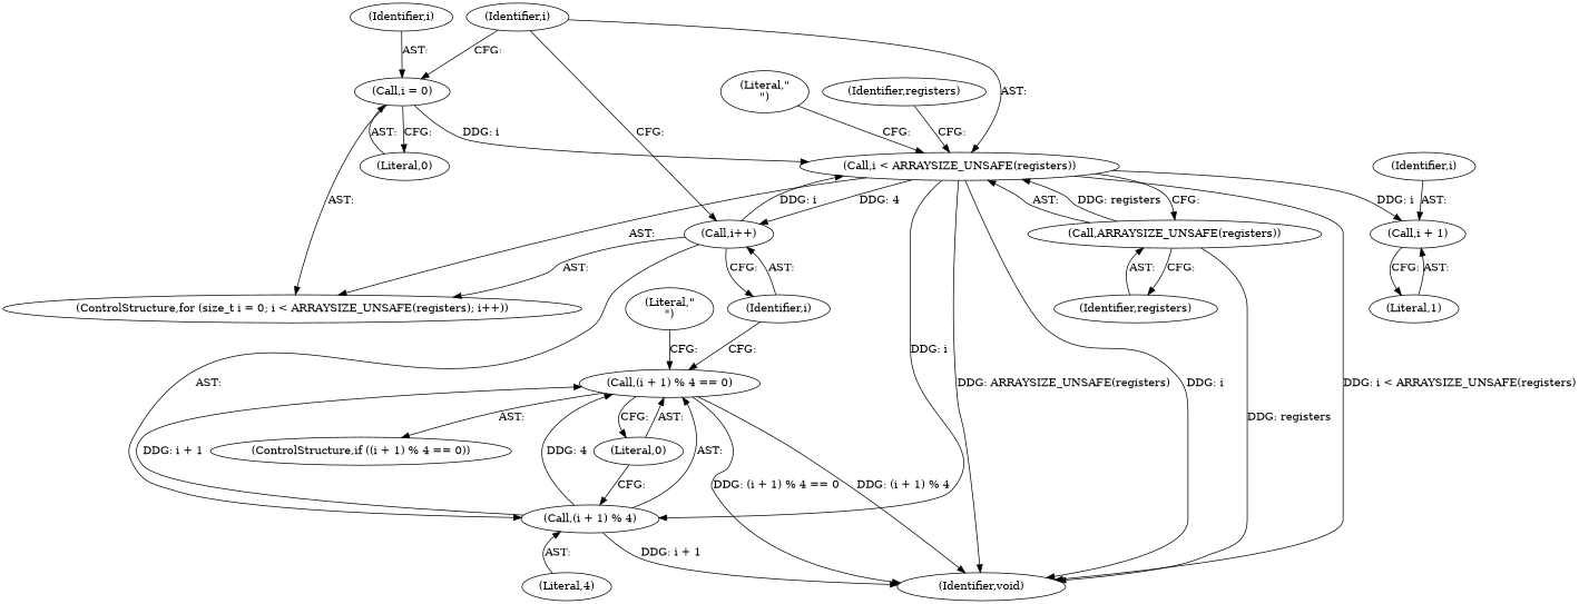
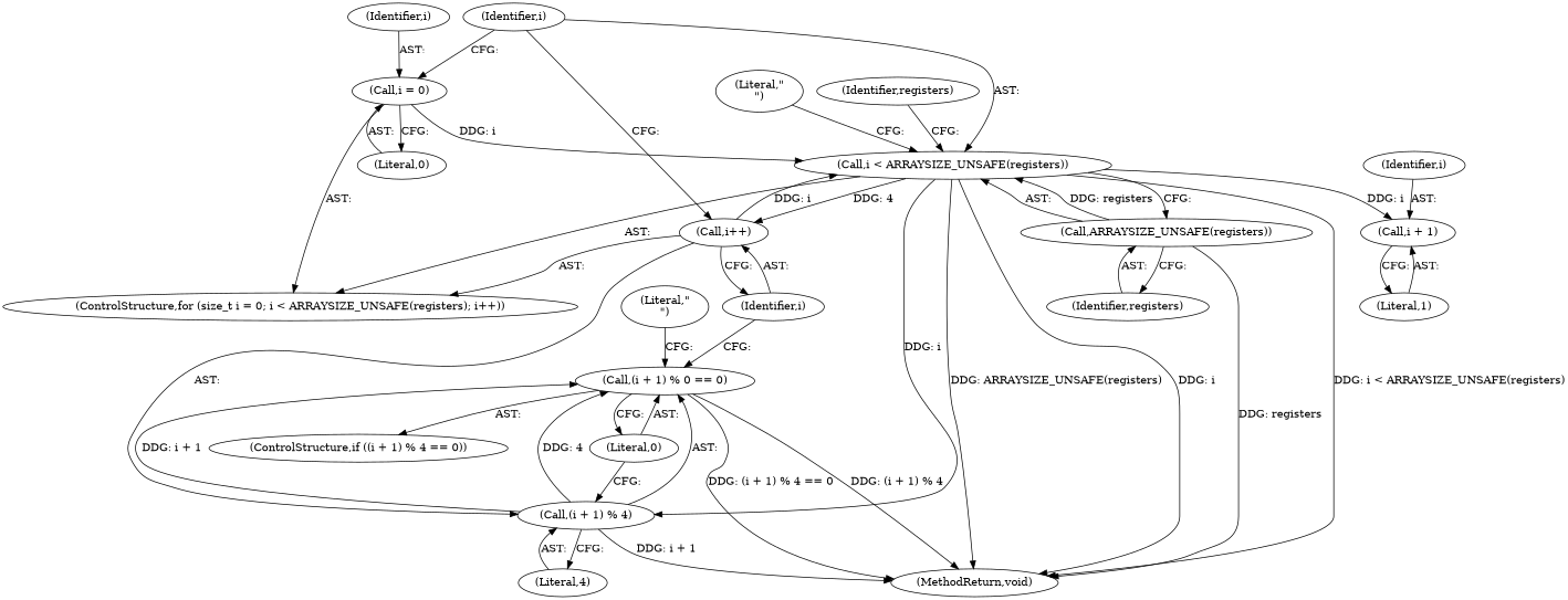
  digraph {
    n1 [label="(Call,i < ARRAYSIZE_UNSAFE(registers))"]
    n2 [label="(Call,i++)"]
    n3 [label="(Call,ARRAYSIZE_UNSAFE(registers))"]
    n4 [label="(Call,(i + 1) % 4)"]
    n5 [label="(Call,i + 1)"]
    n6 [label="(ControlStructure,for (size_t i = 0; i < ARRAYSIZE_UNSAFE(registers); i++))"]
-   n7 [label="(Identifier,void)"]
+   n7 [label="(MethodReturn,void)"]
    n8 [label="(Identifier,i)"]
    n9 [label="(Identifier,registers)"]
-   n10 [label="(Call,(i + 1) % 4 == 0)"]
+   n10 [label="(Call,(i + 1) % 0 == 0)"]
    n11 [label="(Literal,4)"]
    n12 [label="(Literal,1)"]
    n13 [label="(Call,i = 0)"]
    n14 [label="(Literal,0)"]
    n15 [label="(Literal,0)"]
    n16 [label="(ControlStructure,if ((i + 1) % 4 == 0))"]
    n17 [label="(Literal,\"\n\")"]
    n18 [label="(Identifier,i)"]
    n19 [label="(Literal,\"\n\")"]
    n20 [label="(Identifier,i)"]
    n21 [label="(Identifier,registers)"]
    n22 [label="(Identifier,i)"]
    n1 -> n2 [label="DDG: 4"]
    n1 -> n3 [label="CFG: "]
    n1 -> n4 [label="DDG: i"]
    n1 -> n5 [label="DDG: i"]
    n1 -> n6 [label="AST: "]
    n1 -> n7 [label="DDG: i < ARRAYSIZE_UNSAFE(registers)"]
    n1 -> n7 [label="DDG: ARRAYSIZE_UNSAFE(registers)"]
    n1 -> n7 [label="DDG: i"]
    n2 -> n1 [label="DDG: i"]
    n2 -> n4 [label="AST: "]
    n2 -> n6 [label="AST: "]
    n2 -> n8 [label="CFG: "]
    n3 -> n1 [label="AST: "]
    n3 -> n1 [label="DDG: registers"]
    n3 -> n7 [label="DDG: registers"]
    n3 -> n9 [label="CFG: "]
    n4 -> n7 [label="DDG: i + 1"]
    n4 -> n10 [label="AST: "]
    n4 -> n10 [label="DDG: i + 1"]
    n4 -> n10 [label="DDG: 4"]
+   n4 -> n11 [label="CFG: "]
    n5 -> n12 [label="CFG: "]
    n8 -> n2 [label="AST: "]
    n8 -> n10 [label="CFG: "]
    n9 -> n3 [label="AST: "]
    n10 -> n7 [label="DDG: (i + 1) % 4 == 0"]
    n10 -> n7 [label="DDG: (i + 1) % 4"]
    n10 -> n15 [label="CFG: "]
    n10 -> n16 [label="AST: "]
    n11 -> n4 [label="AST: "]
    n12 -> n5 [label="AST: "]
    n13 -> n1 [label="DDG: i"]
    n13 -> n6 [label="AST: "]
    n13 -> n14 [label="CFG: "]
    n14 -> n13 [label="AST: "]
    n15 -> n4 [label="CFG: "]
    n15 -> n10 [label="AST: "]
    n17 -> n1 [label="CFG: "]
    n18 -> n13 [label="AST: "]
    n19 -> n10 [label="CFG: "]
    n20 -> n1 [label="AST: "]
    n20 -> n2 [label="CFG: "]
    n20 -> n13 [label="CFG: "]
    n21 -> n1 [label="CFG: "]
    n22 -> n5 [label="AST: "]
  }
